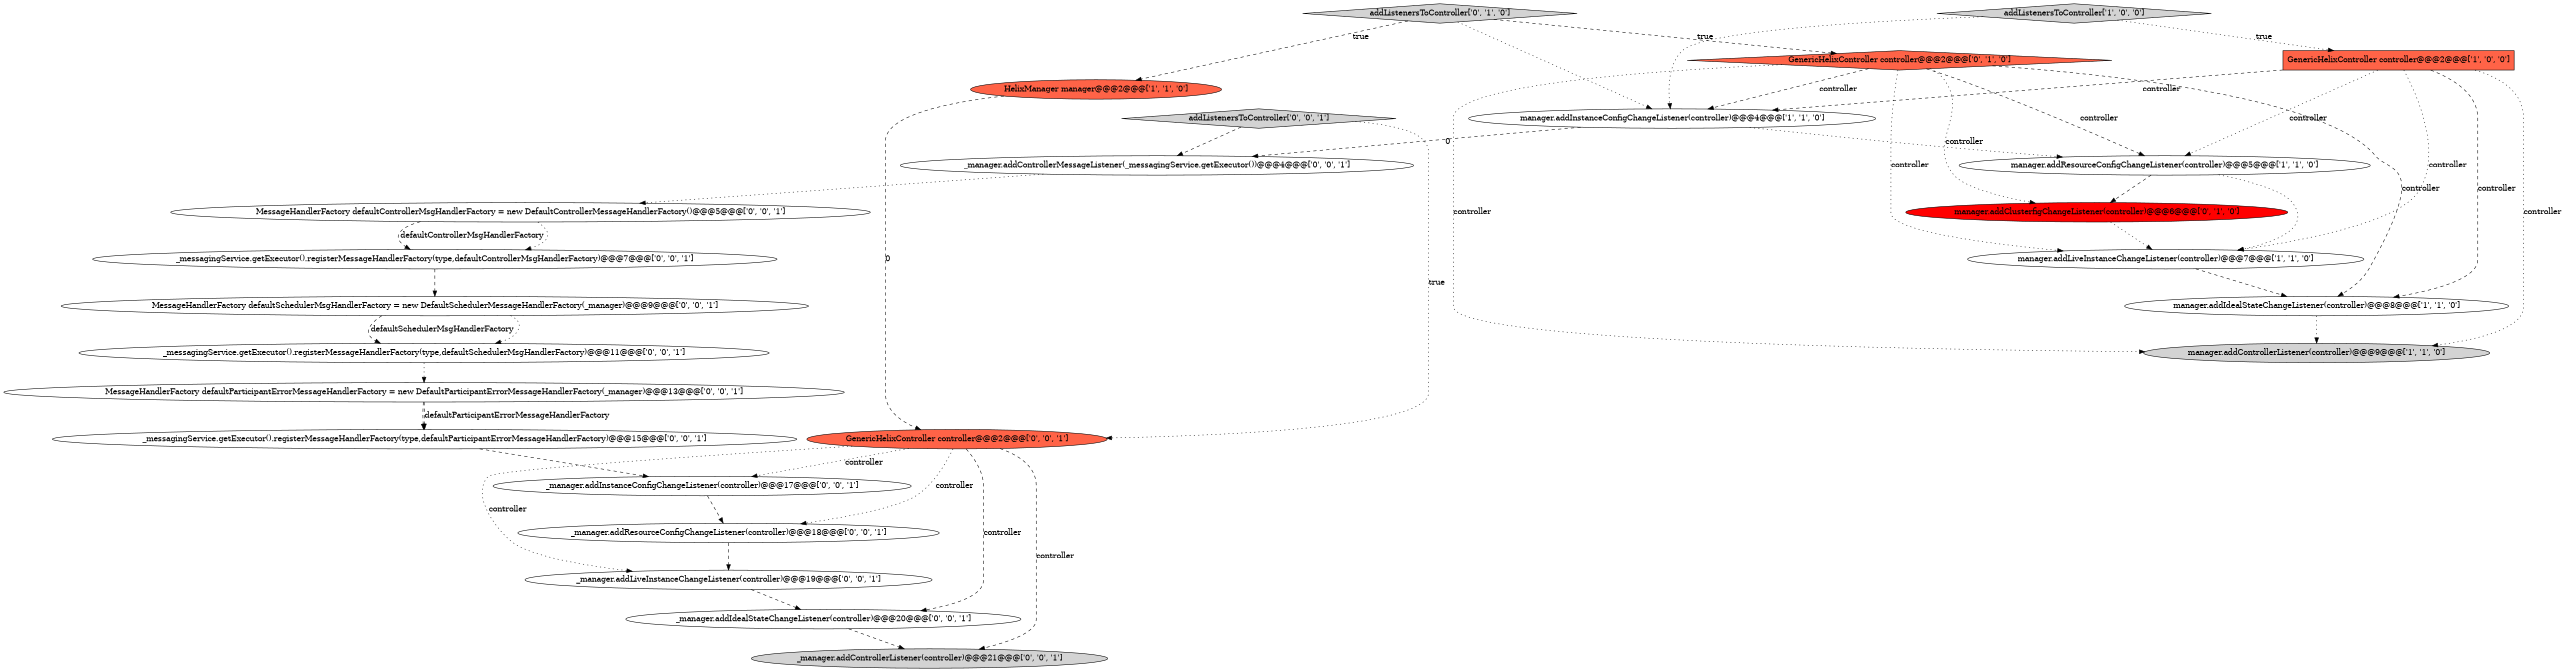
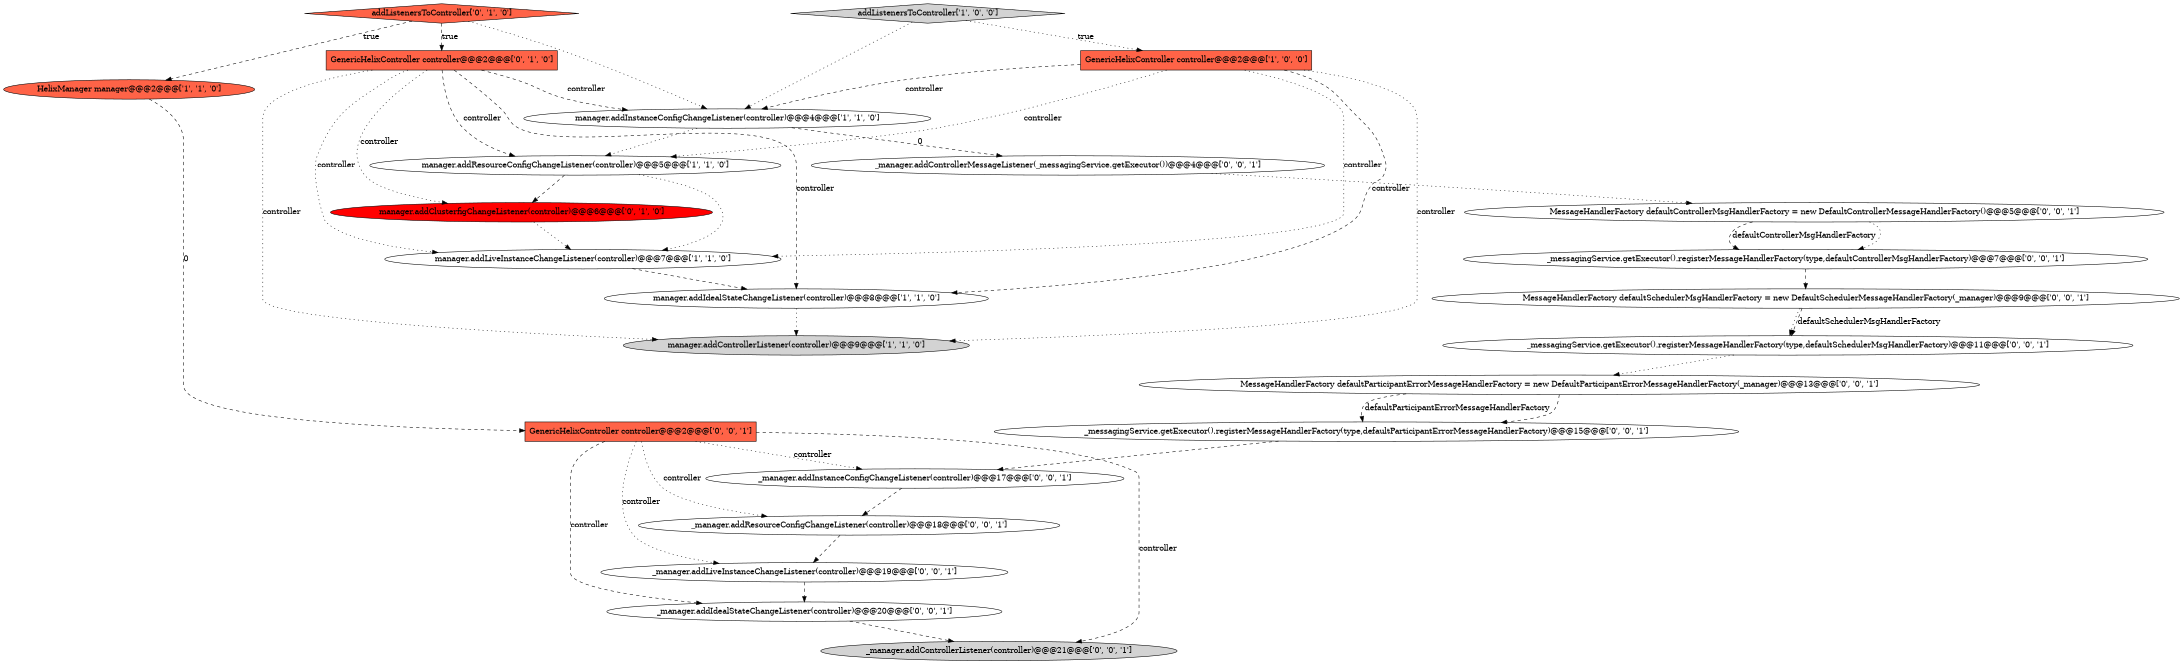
  digraph {
    node [fillcolor=white shape=ellipse style=filled]
    edge [style=dashed]
    n1 [fillcolor=lightgray label="_manager.addControllerListener(controller)@@@21@@@['0', '0', '1']"]
-   n2 [fillcolor=tomato label="GenericHelixController controller@@@2@@@['0', '0', '1']"]
+   n2 [fillcolor=tomato label="GenericHelixController controller@@@2@@@['0', '0', '1']" shape=box]
    n3 [label="_manager.addResourceConfigChangeListener(controller)@@@18@@@['0', '0', '1']"]
    n4 [label="_manager.addIdealStateChangeListener(controller)@@@20@@@['0', '0', '1']"]
    n5 [label="_manager.addInstanceConfigChangeListener(controller)@@@17@@@['0', '0', '1']"]
    n6 [label="_manager.addLiveInstanceChangeListener(controller)@@@19@@@['0', '0', '1']"]
    n7 [label="manager.addLiveInstanceChangeListener(controller)@@@7@@@['1', '1', '0']"]
    n8 [label="manager.addIdealStateChangeListener(controller)@@@8@@@['1', '1', '0']"]
    n9 [fillcolor=lightgray label="manager.addControllerListener(controller)@@@9@@@['1', '1', '0']"]
    n10 [fillcolor=red label="manager.addClusterfigChangeListener(controller)@@@6@@@['0', '1', '0']"]
    n11 [label="manager.addResourceConfigChangeListener(controller)@@@5@@@['1', '1', '0']"]
    n12 [label="_messagingService.getExecutor().registerMessageHandlerFactory(type,defaultSchedulerMsgHandlerFactory)@@@11@@@['0', '0', '1']"]
    n13 [label="MessageHandlerFactory defaultParticipantErrorMessageHandlerFactory = new DefaultParticipantErrorMessageHandlerFactory(_manager)@@@13@@@['0', '0', '1']"]
    n14 [label="_messagingService.getExecutor().registerMessageHandlerFactory(type,defaultParticipantErrorMessageHandlerFactory)@@@15@@@['0', '0', '1']"]
-   n15 [fillcolor=lightgray label="addListenersToController['0', '0', '1']" shape=diamond]
    n16 [label="_manager.addControllerMessageListener(_messagingService.getExecutor())@@@4@@@['0', '0', '1']"]
    n17 [label="MessageHandlerFactory defaultControllerMsgHandlerFactory = new DefaultControllerMessageHandlerFactory()@@@5@@@['0', '0', '1']"]
    n18 [fillcolor=lightgray label="addListenersToController['1', '0', '0']" shape=diamond]
    n19 [fillcolor=tomato label="GenericHelixController controller@@@2@@@['1', '0', '0']" shape=box]
    n20 [label="manager.addInstanceConfigChangeListener(controller)@@@4@@@['1', '1', '0']"]
    n21 [fillcolor=tomato label="HelixManager manager@@@2@@@['1', '1', '0']"]
-   n22 [fillcolor=lightgray label="addListenersToController['0', '1', '0']" shape=diamond]
-   n23 [fillcolor=tomato label="GenericHelixController controller@@@2@@@['0', '1', '0']" shape=diamond]
+   n22 [fillcolor=tomato label="addListenersToController['0', '1', '0']" shape=diamond]
+   n23 [fillcolor=tomato label="GenericHelixController controller@@@2@@@['0', '1', '0']" shape=box]
    n24 [label="_messagingService.getExecutor().registerMessageHandlerFactory(type,defaultControllerMsgHandlerFactory)@@@7@@@['0', '0', '1']"]
    n25 [label="MessageHandlerFactory defaultSchedulerMsgHandlerFactory = new DefaultSchedulerMessageHandlerFactory(_manager)@@@9@@@['0', '0', '1']"]
    n2 -> n1 [label=controller]
    n2 -> n3 [label=controller style=dotted]
    n2 -> n4 [label=controller]
    n2 -> n5 [label=controller style=dotted]
    n2 -> n6 [label=controller style=dotted]
    n3 -> n6
    n4 -> n1
    n5 -> n3
    n6 -> n4
    n7 -> n8
    n8 -> n9 [style=dotted]
    n10 -> n7 [style=dotted]
    n11 -> n7 [style=dotted]
    n11 -> n10
    n12 -> n13 [style=dotted]
    n13 -> n14
    n13 -> n14 [label=defaultParticipantErrorMessageHandlerFactory]
    n14 -> n5
-   n15 -> n2 [label=true style=dotted]
-   n15 -> n16
    n16 -> n17 [style=dotted]
    n17 -> n24 [style=dotted]
    n17 -> n24 [label=defaultControllerMsgHandlerFactory]
    n18 -> n19 [label=true style=dotted]
    n18 -> n20 [style=dotted]
    n19 -> n7 [label=controller style=dotted]
    n19 -> n8 [label=controller]
    n19 -> n9 [label=controller style=dotted]
    n19 -> n11 [label=controller style=dotted]
    n19 -> n20 [label=controller]
    n20 -> n11 [style=dotted]
    n20 -> n16 [label=0]
    n21 -> n2 [label=0]
    n22 -> n20 [style=dotted]
    n22 -> n21 [label=true]
    n22 -> n23 [label=true]
    n23 -> n7 [label=controller style=dotted]
    n23 -> n8 [label=controller]
    n23 -> n9 [label=controller style=dotted]
    n23 -> n10 [label=controller style=dotted]
    n23 -> n11 [label=controller]
    n23 -> n20 [label=controller]
    n24 -> n25
    n25 -> n12 [style=dotted]
    n25 -> n12 [label=defaultSchedulerMsgHandlerFactory]
  }
